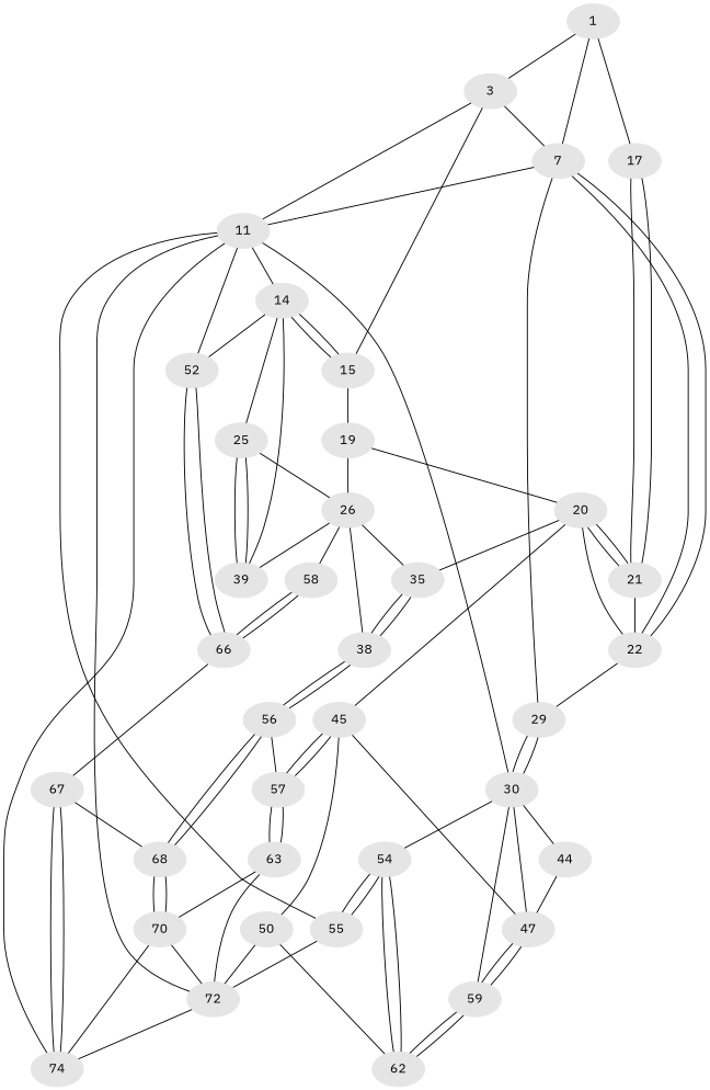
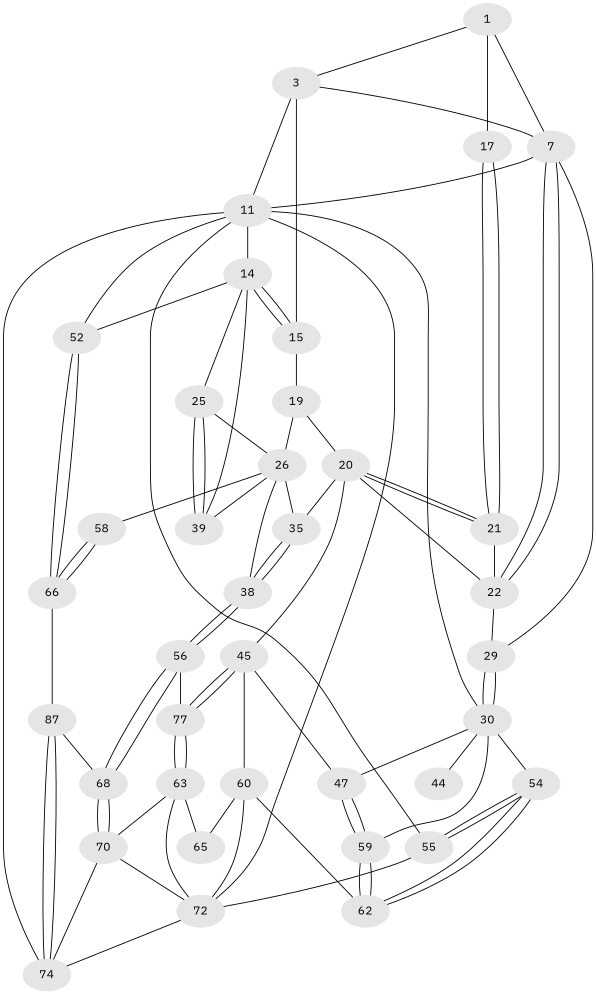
  graph {
    fontname="IBM Plex Sans"
    node [color=gray90 fontname="IBM Plex Sans" style=filled]
    edge [fontname="IBM Plex Sans"]
    1 [super="+2+6"]
    3 [super="+4"]
    7 [super="+8"]
    17
    11 [super="+12+13"]
    15 [super="+23+16"]
    22 [super="+31"]
    29
    21
    14 [super="+24"]
    30 [super="+41"]
    52
    55
    72 [super="+73"]
    74 [super="+75"]
    19
    25
    39 [super="+40"]
    44
    47 [super="+48"]
    54
    59
    66
    26 [super="+36+27"]
    20 [super="+33"]
    35
    38
    58
    45 [super="+46"]
-   57
-   60 [super="+61" label=50]
+   57 [label=77]
+   60 [super="+61"]
    56
    62
    68
    63 [super="+64"]
-   67
+   65
+   67 [label=87]
    70 [super="+71"]
    1 -- 3
    1 -- 7
    1 -- 17 [weight=2]
    3 -- 7
    3 -- 11 [weight=2]
    3 -- 15
    7 -- 11
    7 -- 22
    7 -- 22
    7 -- 29
    17 -- 21
    17 -- 21
    11 -- 14
    11 -- 30
    11 -- 52
    11 -- 55 [weight=2]
    11 -- 72
    11 -- 74
    15 -- 19
    22 -- 29
    29 -- 30
    29 -- 30
    21 -- 22
    14 -- 15
    14 -- 15
    14 -- 52
    14 -- 25
    14 -- 39
    30 -- 44
    30 -- 47
    30 -- 54
    30 -- 59
    52 -- 66
    52 -- 66
    55 -- 72
    72 -- 74
    19 -- 26
    19 -- 20
    25 -- 39
    25 -- 39
    25 -- 26
-   44 -- 47
    47 -- 59
    47 -- 59
    54 -- 55
    54 -- 55
    54 -- 62
    54 -- 62
    59 -- 62
    59 -- 62
    66 -- 67
    26 -- 39
    26 -- 35
    26 -- 38
    26 -- 58
    20 -- 22
    20 -- 21
    20 -- 21
    20 -- 35
    20 -- 45
    35 -- 38
    35 -- 38
    38 -- 56
    38 -- 56
    58 -- 66
    58 -- 66
    45 -- 47
    45 -- 57
    45 -- 57
    45 -- 60
    57 -- 63
    57 -- 63
    60 -- 72
    60 -- 62
+   60 -- 65 [weight=2]
    56 -- 57
    56 -- 68
    56 -- 68
    68 -- 70
    68 -- 70
    63 -- 72
+   63 -- 65
    63 -- 70
    67 -- 74
    67 -- 74
    67 -- 68
    70 -- 72
    70 -- 74
  }
